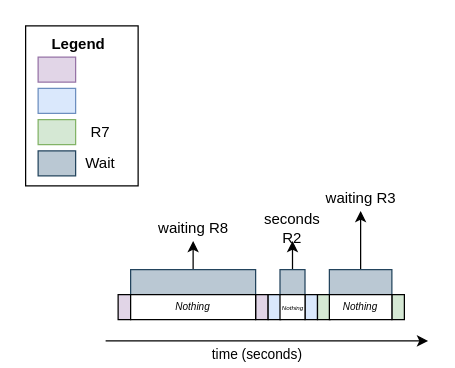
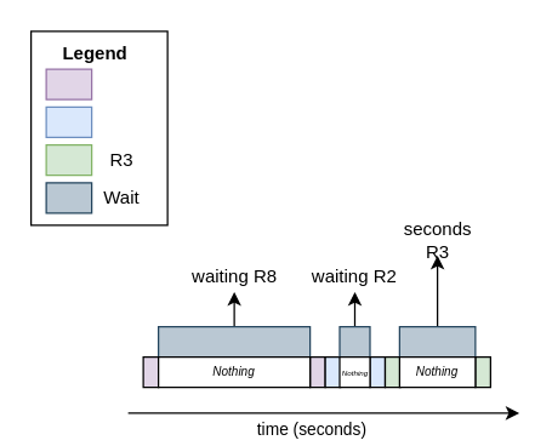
  <mxCell id="0" />
  <mxCell id="1" parent="0" />
  <mxCell id="2" value="" style="endArrow=classic;html=1;" parent="1" edge="1"><mxGeometry width="50" height="50" relative="1" as="geometry"><mxPoint x="84" y="272" as="sourcePoint" /><mxPoint x="342" y="272" as="targetPoint" /></mxGeometry></mxCell>
  <mxCell id="3" value="time (seconds)" style="edgeLabel;html=1;align=center;verticalAlign=middle;resizable=0;points=[];" parent="2" vertex="1" connectable="0"><mxGeometry x="-0.184" y="-2" relative="1" as="geometry"><mxPoint x="15" y="8" as="offset" /></mxGeometry></mxCell>
  <mxCell id="4" value="" style="rounded=0;whiteSpace=wrap;html=1;fillColor=#e1d5e7;" parent="1" vertex="1"><mxGeometry x="94" y="235" width="10" height="20" as="geometry" /></mxCell>
  <mxCell id="5" value="" style="rounded=0;whiteSpace=wrap;html=1;" parent="1" vertex="1"><mxGeometry x="20" y="20" width="90" height="128" as="geometry" /></mxCell>
  <mxCell id="6" value="" style="rounded=0;whiteSpace=wrap;html=1;fillColor=#e1d5e7;strokeColor=#9673a6;" parent="1" vertex="1"><mxGeometry x="30" y="45" width="30" height="20" as="geometry" /></mxCell>
  <mxCell id="7" value="" style="rounded=0;whiteSpace=wrap;html=1;fillColor=#dae8fc;strokeColor=#6c8ebf;" parent="1" vertex="1"><mxGeometry x="30" y="70" width="30" height="20" as="geometry" /></mxCell>
  <mxCell id="8" value="" style="rounded=0;whiteSpace=wrap;html=1;fillColor=#d5e8d4;strokeColor=#82b366;" parent="1" vertex="1"><mxGeometry x="30" y="95" width="30" height="20" as="geometry" /></mxCell>
- <mxCell id="9" value="R7" style="text;html=1;strokeColor=none;fillColor=none;align=center;verticalAlign=middle;whiteSpace=wrap;rounded=0;" parent="1" vertex="1"><mxGeometry x="60" y="95" width="40" height="20" as="geometry" /></mxCell>
+ <mxCell id="9" value="R3" style="text;html=1;strokeColor=none;fillColor=none;align=center;verticalAlign=middle;whiteSpace=wrap;rounded=0;" parent="1" vertex="1"><mxGeometry x="60" y="95" width="40" height="20" as="geometry" /></mxCell>
  <mxCell id="10" value="" style="rounded=0;whiteSpace=wrap;html=1;fillColor=#bac8d3;strokeColor=#23445d;" parent="1" vertex="1"><mxGeometry x="30" y="120" width="30" height="20" as="geometry" /></mxCell>
  <mxCell id="11" value="Wait" style="text;html=1;strokeColor=none;fillColor=none;align=center;verticalAlign=middle;whiteSpace=wrap;rounded=0;" parent="1" vertex="1"><mxGeometry x="60" y="120" width="40" height="20" as="geometry" /></mxCell>
  <mxCell id="12" style="edgeStyle=orthogonalEdgeStyle;rounded=0;orthogonalLoop=1;jettySize=auto;html=1;entryX=0.5;entryY=1;entryDx=0;entryDy=0;" parent="1" source="13" target="23" edge="1"><mxGeometry relative="1" as="geometry" /></mxCell>
  <mxCell id="13" value="" style="rounded=0;whiteSpace=wrap;html=1;fillColor=#bac8d3;strokeColor=#23445d;" parent="1" vertex="1"><mxGeometry x="104" y="215" width="100" height="20" as="geometry" /></mxCell>
  <mxCell id="14" value="" style="rounded=0;whiteSpace=wrap;html=1;fillColor=#e1d5e7;" parent="1" vertex="1"><mxGeometry x="204" y="235" width="10" height="20" as="geometry" /></mxCell>
  <mxCell id="15" value="" style="rounded=0;whiteSpace=wrap;html=1;fillColor=#dae8fc;" parent="1" vertex="1"><mxGeometry x="214" y="235" width="10" height="20" as="geometry" /></mxCell>
  <mxCell id="16" style="edgeStyle=orthogonalEdgeStyle;rounded=0;orthogonalLoop=1;jettySize=auto;html=1;entryX=0.5;entryY=1;entryDx=0;entryDy=0;" parent="1" source="17" target="24" edge="1"><mxGeometry relative="1" as="geometry" /></mxCell>
  <mxCell id="17" value="" style="rounded=0;whiteSpace=wrap;html=1;fillColor=#bac8d3;strokeColor=#23445d;" parent="1" vertex="1"><mxGeometry x="223.5" y="215" width="20" height="20" as="geometry" /></mxCell>
  <mxCell id="18" style="edgeStyle=orthogonalEdgeStyle;rounded=0;orthogonalLoop=1;jettySize=auto;html=1;entryX=0.5;entryY=1;entryDx=0;entryDy=0;" parent="1" source="19" target="25" edge="1"><mxGeometry relative="1" as="geometry" /></mxCell>
  <mxCell id="19" value="" style="rounded=0;whiteSpace=wrap;html=1;fillColor=#bac8d3;strokeColor=#23445d;" parent="1" vertex="1"><mxGeometry x="263" y="215" width="50" height="20" as="geometry" /></mxCell>
  <mxCell id="20" value="" style="rounded=0;whiteSpace=wrap;html=1;fillColor=#dae8fc;" parent="1" vertex="1"><mxGeometry x="243.5" y="235" width="10" height="20" as="geometry" /></mxCell>
  <mxCell id="21" value="" style="rounded=0;whiteSpace=wrap;html=1;fillColor=#d5e8d4;" parent="1" vertex="1"><mxGeometry x="253.5" y="235" width="10" height="20" as="geometry" /></mxCell>
  <mxCell id="22" value="" style="rounded=0;whiteSpace=wrap;html=1;fillColor=#d5e8d4;" parent="1" vertex="1"><mxGeometry x="313" y="235" width="10" height="20" as="geometry" /></mxCell>
  <mxCell id="23" value="waiting R8" style="text;html=1;strokeColor=none;fillColor=none;align=center;verticalAlign=middle;whiteSpace=wrap;rounded=0;" parent="1" vertex="1"><mxGeometry x="121.5" y="172" width="65" height="20" as="geometry" /></mxCell>
- <mxCell id="24" value="seconds R2" style="text;html=1;strokeColor=none;fillColor=none;align=center;verticalAlign=middle;whiteSpace=wrap;rounded=0;" parent="1" vertex="1"><mxGeometry x="201" y="172" width="65" height="20" as="geometry" /></mxCell>
- <mxCell id="25" value="waiting R3" style="text;html=1;strokeColor=none;fillColor=none;align=center;verticalAlign=middle;whiteSpace=wrap;rounded=0;" parent="1" vertex="1"><mxGeometry x="255.5" y="148" width="65" height="20" as="geometry" /></mxCell>
+ <mxCell id="24" value="waiting R2" style="text;html=1;strokeColor=none;fillColor=none;align=center;verticalAlign=middle;whiteSpace=wrap;rounded=0;" parent="1" vertex="1"><mxGeometry x="201" y="172" width="65" height="20" as="geometry" /></mxCell>
+ <mxCell id="25" value="seconds R3" style="text;html=1;strokeColor=none;fillColor=none;align=center;verticalAlign=middle;whiteSpace=wrap;rounded=0;" parent="1" vertex="1"><mxGeometry x="255.5" y="148" width="65" height="20" as="geometry" /></mxCell>
  <mxCell id="26" value="&lt;b&gt;Legend&lt;/b&gt;" style="text;html=1;strokeColor=none;fillColor=none;align=center;verticalAlign=middle;whiteSpace=wrap;rounded=0;" parent="1" vertex="1"><mxGeometry x="30" y="25" width="65" height="20" as="geometry" /></mxCell>
  <mxCell id="27" value="&lt;i style=&quot;font-size: 8px;&quot;&gt;Nothing&lt;/i&gt;" style="rounded=0;whiteSpace=wrap;html=1;strokeColor=#000000;align=center;fontSize=8;" parent="1" vertex="1"><mxGeometry x="104" y="235" width="100" height="20" as="geometry" /></mxCell>
  <mxCell id="28" value="&lt;i&gt;&lt;font style=&quot;font-size: 5px&quot;&gt;Nothing&lt;/font&gt;&lt;/i&gt;" style="rounded=0;whiteSpace=wrap;html=1;strokeColor=#000000;align=center;fontSize=8;" parent="1" vertex="1"><mxGeometry x="223.5" y="235" width="20" height="20" as="geometry" /></mxCell>
  <mxCell id="29" value="&lt;i style=&quot;font-size: 8px;&quot;&gt;Nothing&lt;/i&gt;" style="rounded=0;whiteSpace=wrap;html=1;strokeColor=#000000;align=center;fontSize=8;" parent="1" vertex="1"><mxGeometry x="263" y="235" width="50" height="20" as="geometry" /></mxCell>
